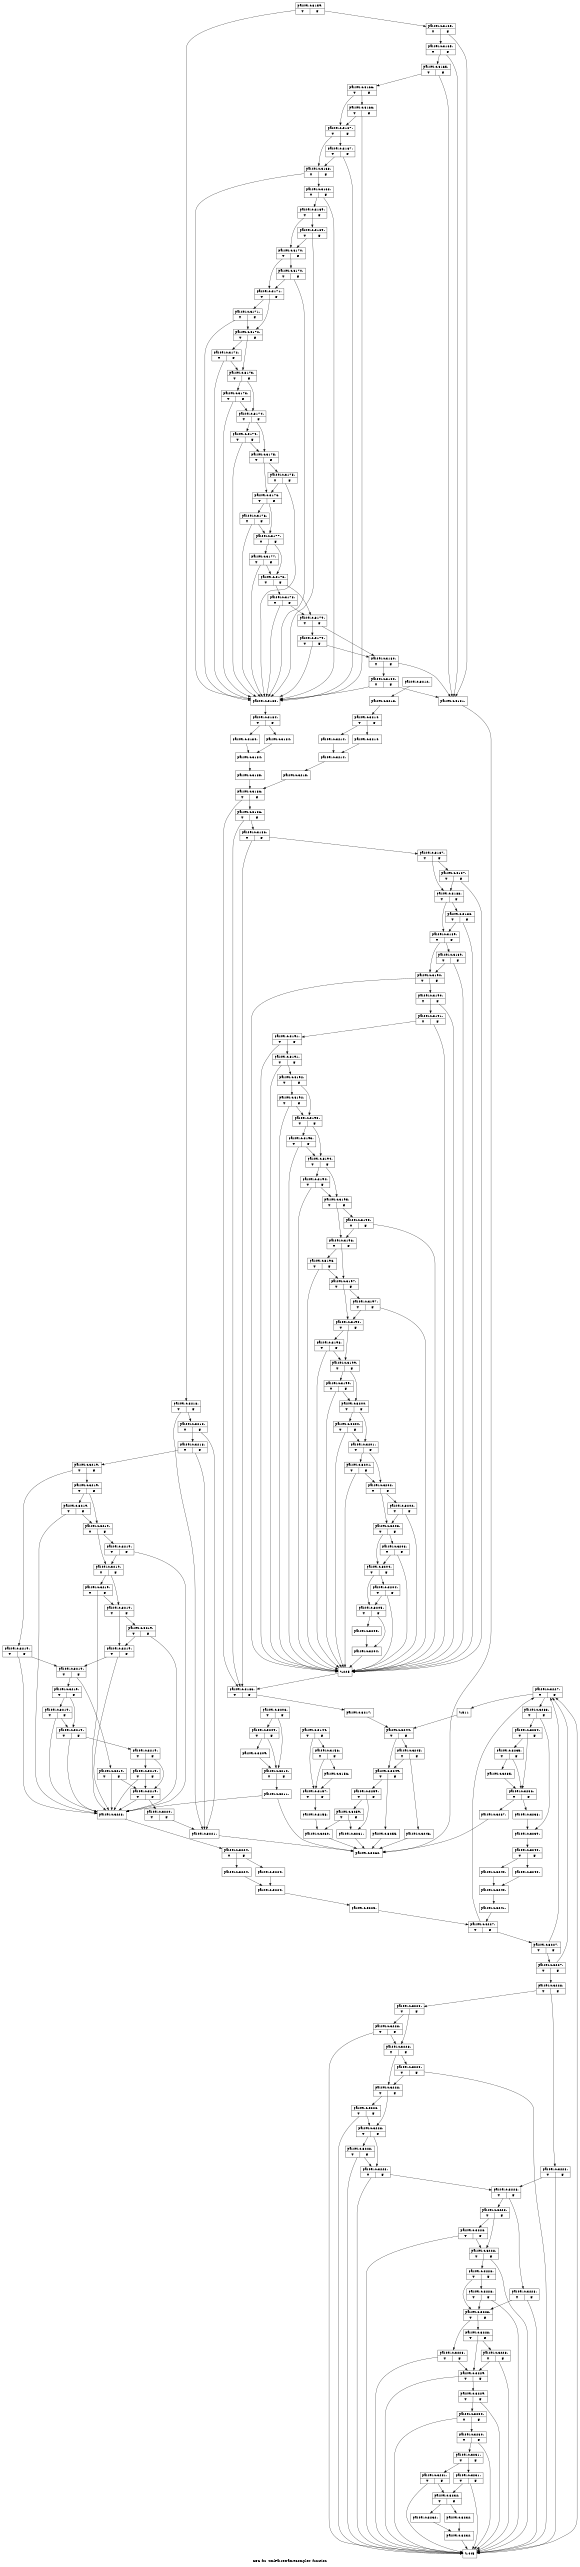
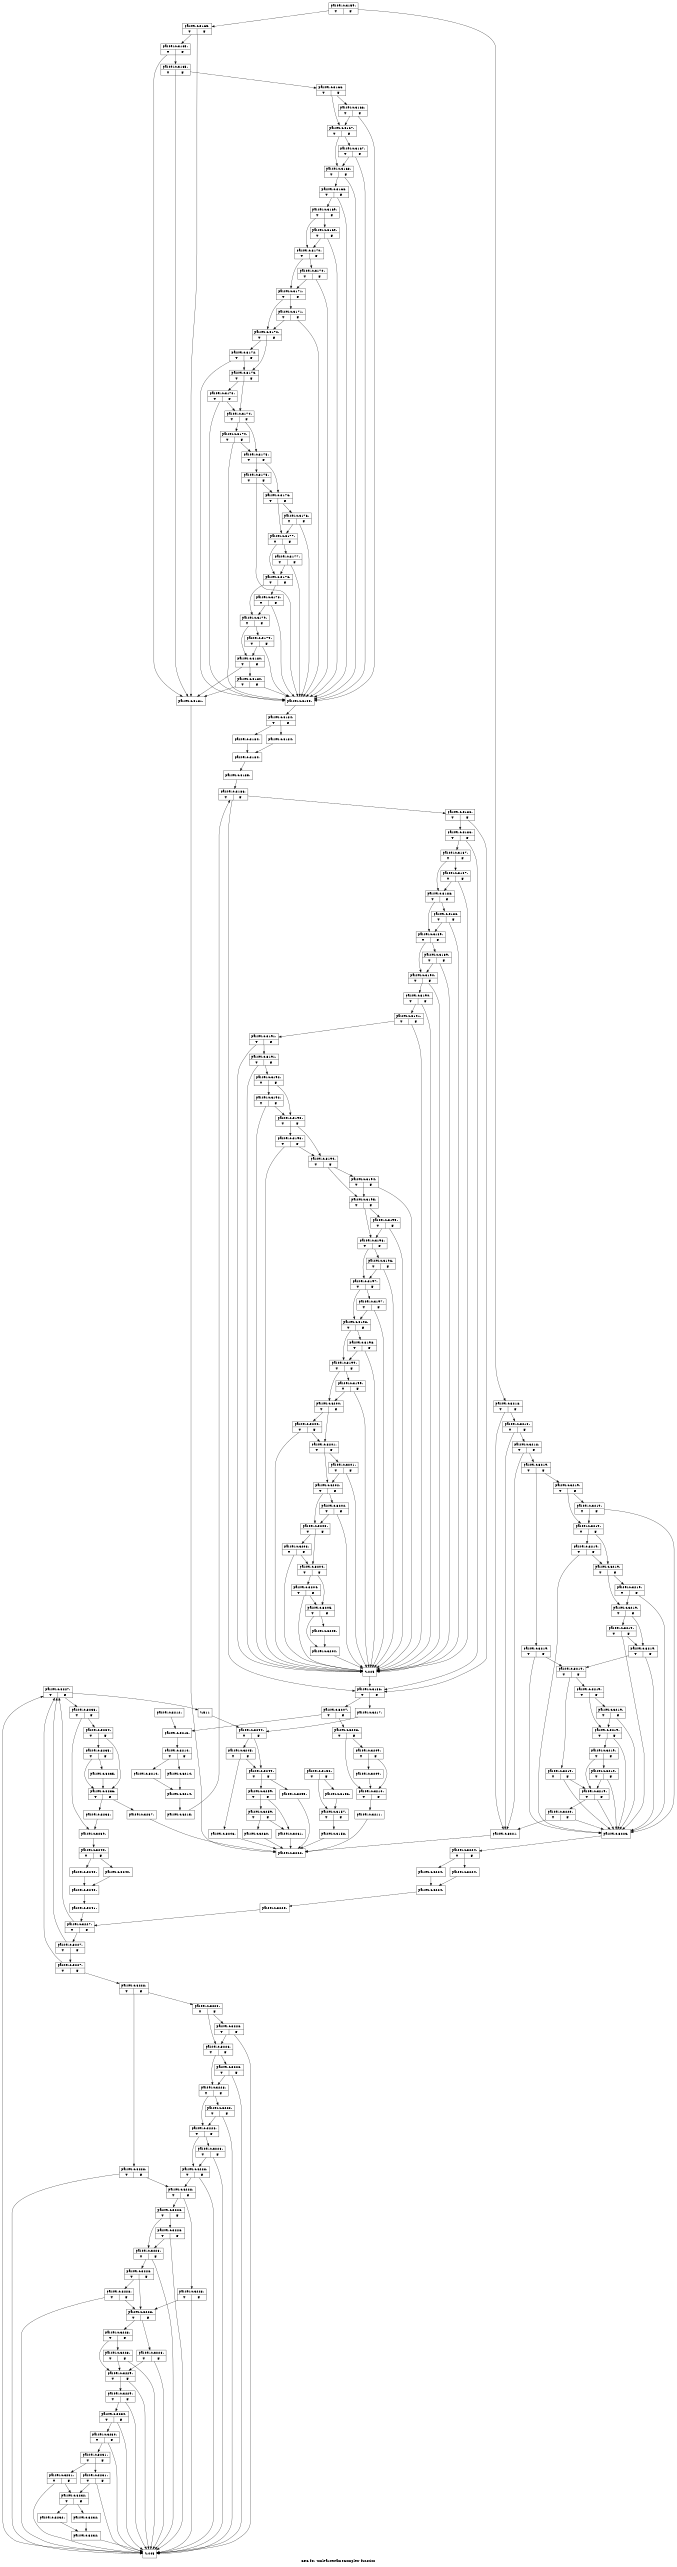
  digraph {
    label="CFG for 'xmlParseNameComplex' function"
    node [shape=record]
-   n1 [label="{parser.c:3144:|{<s0>T|<s1>F}}"]
    n2 [label="{parser.c:3156:|{<s0>T|<s1>F}}"]
    n3 [label="{parser.c:3157:|{<s0>T|<s1>F}}"]
    n4 [label="{parser.c:3156:}"]
    n5 [label="{parser.c:3158:}"]
    n6 [label="{parser.c:3262:}"]
    n7 [label="{parser.c:3159:|{<s0>T|<s1>F}}"]
    n8 [label="{parser.c:3165:|{<s0>T|<s1>F}}"]
    n9 [label="{parser.c:3218:|{<s0>T|<s1>F}}"]
    n10 [label="{parser.c:3181:}"]
    n11 [label="{parser.c:3165:|{<s0>T|<s1>F}}"]
    n12 [label="{parser.c:3221:}"]
    n13 [label="{parser.c:3218:|{<s0>T|<s1>F}}"]
    n14 [label="{parser.c:3165:|{<s0>T|<s1>F}}"]
    n15 [label="{parser.c:3218:|{<s0>T|<s1>F}}"]
    n16 [label="{parser.c:3166:|{<s0>T|<s1>F}}"]
    n17 [label="{parser.c:3166:|{<s0>T|<s1>F}}"]
    n18 [label="{parser.c:3167:|{<s0>T|<s1>F}}"]
    n19 [label="{parser.c:3183:}"]
    n20 [label="{parser.c:3167:|{<s0>T|<s1>F}}"]
    n21 [label="{parser.c:3168:|{<s0>T|<s1>F}}"]
    n22 [label="{parser.c:3184:|{<s0>T|<s1>F}}"]
    n23 [label="{parser.c:3168:|{<s0>T|<s1>F}}"]
    n24 [label="{parser.c:3184:}"]
    n25 [label="{parser.c:3184:}"]
    n26 [label="{parser.c:3169:|{<s0>T|<s1>F}}"]
    n27 [label="{parser.c:3169:|{<s0>T|<s1>F}}"]
    n28 [label="{parser.c:3170:|{<s0>T|<s1>F}}"]
    n29 [label="{parser.c:3170:|{<s0>T|<s1>F}}"]
    n30 [label="{parser.c:3171:|{<s0>T|<s1>F}}"]
    n31 [label="{parser.c:3171:|{<s0>T|<s1>F}}"]
    n32 [label="{parser.c:3172:|{<s0>T|<s1>F}}"]
    n33 [label="{parser.c:3172:|{<s0>T|<s1>F}}"]
    n34 [label="{parser.c:3173:|{<s0>T|<s1>F}}"]
    n35 [label="{parser.c:3173:|{<s0>T|<s1>F}}"]
    n36 [label="{parser.c:3174:|{<s0>T|<s1>F}}"]
    n37 [label="{parser.c:3174:|{<s0>T|<s1>F}}"]
    n38 [label="{parser.c:3175:|{<s0>T|<s1>F}}"]
    n39 [label="{parser.c:3175:|{<s0>T|<s1>F}}"]
    n40 [label="{parser.c:3176:|{<s0>T|<s1>F}}"]
    n41 [label="{parser.c:3176:|{<s0>T|<s1>F}}"]
    n42 [label="{parser.c:3177:|{<s0>T|<s1>F}}"]
    n43 [label="{parser.c:3177:|{<s0>T|<s1>F}}"]
    n44 [label="{parser.c:3178:|{<s0>T|<s1>F}}"]
    n45 [label="{parser.c:3178:|{<s0>T|<s1>F}}"]
    n46 [label="{parser.c:3179:|{<s0>T|<s1>F}}"]
    n47 [label="{parser.c:3179:|{<s0>T|<s1>F}}"]
    n48 [label="{parser.c:3180:|{<s0>T|<s1>F}}"]
    n49 [label="{parser.c:3180:|{<s0>T|<s1>F}}"]
    n50 [label="{parser.c:3184:}"]
    n51 [label="{parser.c:3185:}"]
    n52 [label="{parser.c:3186:|{<s0>T|<s1>F}}"]
    n53 [label="{parser.c:3186:|{<s0>T|<s1>F}}"]
    n54 [label="{parser.c:3186:|{<s0>T|<s1>F}}"]
    n55 [label="{parser.c:3186:|{<s0>T|<s1>F}}"]
+   n56 [label="{parser.c:3207:|{<s0>T|<s1>F}}"]
    n57 [label="{parser.c:3217:}"]
    n58 [label="{parser.c:3187:|{<s0>T|<s1>F}}"]
    n59 [label="{parser.c:3208:|{<s0>T|<s1>F}}"]
    n60 [label="{parser.c:3213:}"]
    n61 [label="{parser.c:3244:|{<s0>T|<s1>F}}"]
    n62 [label="{parser.c:3187:|{<s0>T|<s1>F}}"]
    n63 [label="{parser.c:3188:|{<s0>T|<s1>F}}"]
    n64 [label="{%225}"]
    n65 [label="{parser.c:3188:|{<s0>T|<s1>F}}"]
    n66 [label="{parser.c:3189:|{<s0>T|<s1>F}}"]
    n67 [label="{parser.c:3189:|{<s0>T|<s1>F}}"]
    n68 [label="{parser.c:3190:|{<s0>T|<s1>F}}"]
    n69 [label="{parser.c:3190:|{<s0>T|<s1>F}}"]
    n70 [label="{parser.c:3191:|{<s0>T|<s1>F}}"]
    n71 [label="{parser.c:3191:|{<s0>T|<s1>F}}"]
    n72 [label="{parser.c:3191:|{<s0>T|<s1>F}}"]
    n73 [label="{parser.c:3192:|{<s0>T|<s1>F}}"]
    n74 [label="{parser.c:3192:|{<s0>T|<s1>F}}"]
    n75 [label="{parser.c:3193:|{<s0>T|<s1>F}}"]
    n76 [label="{parser.c:3193:|{<s0>T|<s1>F}}"]
    n77 [label="{parser.c:3194:|{<s0>T|<s1>F}}"]
    n78 [label="{parser.c:3194:|{<s0>T|<s1>F}}"]
    n79 [label="{parser.c:3195:|{<s0>T|<s1>F}}"]
    n80 [label="{parser.c:3195:|{<s0>T|<s1>F}}"]
    n81 [label="{parser.c:3196:|{<s0>T|<s1>F}}"]
    n82 [label="{parser.c:3196:|{<s0>T|<s1>F}}"]
    n83 [label="{parser.c:3197:|{<s0>T|<s1>F}}"]
    n84 [label="{parser.c:3197:|{<s0>T|<s1>F}}"]
    n85 [label="{parser.c:3198:|{<s0>T|<s1>F}}"]
    n86 [label="{parser.c:3198:|{<s0>T|<s1>F}}"]
    n87 [label="{parser.c:3199:|{<s0>T|<s1>F}}"]
    n88 [label="{parser.c:3199:|{<s0>T|<s1>F}}"]
    n89 [label="{parser.c:3200:|{<s0>T|<s1>F}}"]
    n90 [label="{parser.c:3200:|{<s0>T|<s1>F}}"]
    n91 [label="{parser.c:3201:|{<s0>T|<s1>F}}"]
    n92 [label="{parser.c:3201:|{<s0>T|<s1>F}}"]
    n93 [label="{parser.c:3202:|{<s0>T|<s1>F}}"]
    n94 [label="{parser.c:3202:|{<s0>T|<s1>F}}"]
    n95 [label="{parser.c:3203:|{<s0>T|<s1>F}}"]
    n96 [label="{parser.c:3203:|{<s0>T|<s1>F}}"]
    n97 [label="{parser.c:3204:|{<s0>T|<s1>F}}"]
    n98 [label="{parser.c:3204:|{<s0>T|<s1>F}}"]
    n99 [label="{parser.c:3205:|{<s0>T|<s1>F}}"]
    n100 [label="{parser.c:3205:}"]
    n101 [label="{parser.c:3204:}"]
    n102 [label="{parser.c:3209:|{<s0>T|<s1>F}}"]
    n103 [label="{parser.c:3210:|{<s0>T|<s1>F}}"]
    n104 [label="{parser.c:3214:|{<s0>T|<s1>F}}"]
    n105 [label="{parser.c:3245:|{<s0>T|<s1>F}}"]
    n106 [label="{parser.c:3249:|{<s0>T|<s1>F}}"]
    n107 [label="{parser.c:3209:}"]
    n108 [label="{parser.c:3211:}"]
    n109 [label="{parser.c:3214:}"]
    n110 [label="{parser.c:3214:}"]
    n111 [label="{parser.c:3212:}"]
    n112 [label="{parser.c:3214:}"]
    n113 [label="{parser.c:3215:}"]
    n114 [label="{parser.c:3246:}"]
    n115 [label="{parser.c:3255:}"]
    n116 [label="{parser.c:3259:|{<s0>T|<s1>F}}"]
    n117 [label="{parser.c:3219:|{<s0>T|<s1>F}}"]
    n118 [label="{parser.c:3219:|{<s0>T|<s1>F}}"]
    n119 [label="{parser.c:3219:|{<s0>T|<s1>F}}"]
    n120 [label="{parser.c:3219:|{<s0>T|<s1>F}}"]
    n121 [label="{parser.c:3219:|{<s0>T|<s1>F}}"]
    n122 [label="{parser.c:3223:}"]
    n123 [label="{parser.c:3219:|{<s0>T|<s1>F}}"]
    n124 [label="{parser.c:3219:|{<s0>T|<s1>F}}"]
    n125 [label="{parser.c:3219:|{<s0>T|<s1>F}}"]
    n126 [label="{parser.c:3224:|{<s0>T|<s1>F}}"]
    n127 [label="{parser.c:3219:|{<s0>T|<s1>F}}"]
    n128 [label="{parser.c:3219:|{<s0>T|<s1>F}}"]
    n129 [label="{parser.c:3219:|{<s0>T|<s1>F}}"]
    n130 [label="{parser.c:3219:|{<s0>T|<s1>F}}"]
    n131 [label="{parser.c:3224:}"]
    n132 [label="{parser.c:3224:}"]
    n133 [label="{parser.c:3219:|{<s0>T|<s1>F}}"]
    n134 [label="{parser.c:3219:|{<s0>T|<s1>F}}"]
    n135 [label="{parser.c:3219:|{<s0>T|<s1>F}}"]
    n136 [label="{parser.c:3219:|{<s0>T|<s1>F}}"]
    n137 [label="{parser.c:3219:|{<s0>T|<s1>F}}"]
    n138 [label="{parser.c:3220:|{<s0>T|<s1>F}}"]
    n139 [label="{parser.c:3219:|{<s0>T|<s1>F}}"]
    n140 [label="{parser.c:3219:|{<s0>T|<s1>F}}"]
    n141 [label="{parser.c:3224:}"]
    n142 [label="{parser.c:3225:}"]
    n143 [label="{parser.c:3227:|{<s0>T|<s1>F}}"]
    n144 [label="{parser.c:3227:|{<s0>T|<s1>F}}"]
    n145 [label="{parser.c:3227:|{<s0>T|<s1>F}}"]
    n146 [label="{parser.c:3227:|{<s0>T|<s1>F}}"]
    n147 [label="{parser.c:3233:|{<s0>T|<s1>F}}"]
    n148 [label="{%511}"]
    n149 [label="{parser.c:3228:|{<s0>T|<s1>F}}"]
    n150 [label="{parser.c:3234:|{<s0>T|<s1>F}}"]
    n151 [label="{parser.c:3239:}"]
    n152 [label="{parser.c:3228:|{<s0>T|<s1>F}}"]
    n153 [label="{parser.c:3228:|{<s0>T|<s1>F}}"]
    n154 [label="{parser.c:3228:|{<s0>T|<s1>F}}"]
    n155 [label="{parser.c:3228:|{<s0>T|<s1>F}}"]
    n156 [label="{%445}"]
    n157 [label="{parser.c:3228:|{<s0>T|<s1>F}}"]
    n158 [label="{parser.c:3228:|{<s0>T|<s1>F}}"]
    n159 [label="{parser.c:3228:|{<s0>T|<s1>F}}"]
    n160 [label="{parser.c:3228:|{<s0>T|<s1>F}}"]
    n161 [label="{parser.c:3228:|{<s0>T|<s1>F}}"]
    n162 [label="{parser.c:3228:|{<s0>T|<s1>F}}"]
    n163 [label="{parser.c:3228:|{<s0>T|<s1>F}}"]
    n164 [label="{parser.c:3228:|{<s0>T|<s1>F}}"]
    n165 [label="{parser.c:3228:|{<s0>T|<s1>F}}"]
    n166 [label="{parser.c:3228:|{<s0>T|<s1>F}}"]
    n167 [label="{parser.c:3228:|{<s0>T|<s1>F}}"]
    n168 [label="{parser.c:3228:|{<s0>T|<s1>F}}"]
    n169 [label="{parser.c:3228:|{<s0>T|<s1>F}}"]
    n170 [label="{parser.c:3228:|{<s0>T|<s1>F}}"]
    n171 [label="{parser.c:3228:|{<s0>T|<s1>F}}"]
    n172 [label="{parser.c:3228:|{<s0>T|<s1>F}}"]
    n173 [label="{parser.c:3229:|{<s0>T|<s1>F}}"]
    n174 [label="{parser.c:3228:|{<s0>T|<s1>F}}"]
    n175 [label="{parser.c:3229:|{<s0>T|<s1>F}}"]
    n176 [label="{parser.c:3230:|{<s0>T|<s1>F}}"]
    n177 [label="{parser.c:3230:|{<s0>T|<s1>F}}"]
    n178 [label="{parser.c:3231:|{<s0>T|<s1>F}}"]
    n179 [label="{parser.c:3231:|{<s0>T|<s1>F}}"]
    n180 [label="{parser.c:3231:|{<s0>T|<s1>F}}"]
    n181 [label="{parser.c:3232:|{<s0>T|<s1>F}}"]
    n182 [label="{parser.c:3232:}"]
    n183 [label="{parser.c:3232:}"]
    n184 [label="{parser.c:3232:}"]
    n185 [label="{parser.c:3235:|{<s0>T|<s1>F}}"]
    n186 [label="{parser.c:3236:|{<s0>T|<s1>F}}"]
    n187 [label="{parser.c:3240:|{<s0>T|<s1>F}}"]
    n188 [label="{parser.c:3235:}"]
    n189 [label="{parser.c:3237:}"]
    n190 [label="{parser.c:3238:}"]
    n191 [label="{parser.c:3240:}"]
    n192 [label="{parser.c:3240:}"]
    n193 [label="{parser.c:3240:}"]
    n194 [label="{parser.c:3241:}"]
    n195 [label="{parser.c:3259:|{<s0>T|<s1>F}}"]
    n196 [label="{parser.c:3261:}"]
    n197 [label="{parser.c:3260:}"]
-   n1 -> n2
-   n1 -> n3
    n2 -> n3
    n2 -> n4
    n3 -> n5
    n4 -> n3
-   n5 -> n197
+   n5 -> n6
    n7 -> n8
    n7 -> n9
    n8 -> n10
    n8 -> n11
    n9 -> n12
    n9 -> n13
    n10 -> n6
    n11 -> n10
    n11 -> n14
    n12 -> n6
    n13 -> n12
    n13 -> n15
    n14 -> n10
    n14 -> n16
    n15 -> n12
    n15 -> n117
    n16 -> n17
    n16 -> n18
    n17 -> n18
    n17 -> n19
    n18 -> n20
    n18 -> n21
    n19 -> n22
    n20 -> n19
    n20 -> n21
    n21 -> n19
    n21 -> n23
    n22 -> n24
    n22 -> n25
    n23 -> n19
    n23 -> n26
    n24 -> n50
    n25 -> n50
    n26 -> n27
    n26 -> n28
    n27 -> n19
    n27 -> n28
    n28 -> n29
    n28 -> n30
    n29 -> n19
    n29 -> n30
    n30 -> n31
    n30 -> n32
    n31 -> n19
    n31 -> n32
    n32 -> n33
    n32 -> n34
    n33 -> n19
    n33 -> n34
    n34 -> n35
    n34 -> n36
    n35 -> n19
    n35 -> n36
    n36 -> n37
    n36 -> n38
    n37 -> n19
    n37 -> n38
    n38 -> n39
    n38 -> n40
    n39 -> n19
    n39 -> n40
    n40 -> n41
    n40 -> n42
    n41 -> n19
    n41 -> n42
    n42 -> n43
    n42 -> n44
    n43 -> n19
    n43 -> n44
    n44 -> n45
    n44 -> n46
    n45 -> n19
    n45 -> n46
    n46 -> n47
    n46 -> n48
    n47 -> n19
    n47 -> n48
    n48 -> n10
    n48 -> n49
    n49 -> n10
    n49 -> n19
    n50 -> n51
    n51 -> n52
    n52 -> n53
    n52 -> n54
    n53 -> n54
    n53 -> n55
+   n54 -> n56
    n54 -> n57
    n55 -> n54
    n55 -> n58
+   n56 -> n59
+   n56 -> n60
    n57 -> n61
    n58 -> n62
    n58 -> n63
    n59 -> n102
    n59 -> n103
    n60 -> n104
    n61 -> n105
    n61 -> n106
    n62 -> n63
    n62 -> n64
    n63 -> n65
    n63 -> n66
    n64 -> n54
    n65 -> n64
    n65 -> n66
    n66 -> n67
    n66 -> n68
    n67 -> n64
    n67 -> n68
    n68 -> n64
    n68 -> n69
    n69 -> n64
    n69 -> n70
    n70 -> n64
    n70 -> n71
    n71 -> n64
    n71 -> n72
    n72 -> n64
    n72 -> n73
    n73 -> n74
    n73 -> n75
    n74 -> n64
    n74 -> n75
    n75 -> n76
    n75 -> n77
    n76 -> n64
    n76 -> n77
    n77 -> n78
    n77 -> n79
    n78 -> n64
    n78 -> n79
    n79 -> n80
    n79 -> n81
    n80 -> n64
    n80 -> n81
    n81 -> n82
    n81 -> n83
    n82 -> n64
    n82 -> n83
    n83 -> n84
    n83 -> n85
    n84 -> n64
    n84 -> n85
    n85 -> n86
    n85 -> n87
    n86 -> n64
    n86 -> n87
    n87 -> n88
    n87 -> n89
    n88 -> n64
    n88 -> n89
    n89 -> n90
    n89 -> n91
    n90 -> n64
    n90 -> n91
    n91 -> n92
    n91 -> n93
    n92 -> n64
    n92 -> n93
    n93 -> n94
    n93 -> n95
    n94 -> n64
    n94 -> n95
    n95 -> n96
    n95 -> n97
    n96 -> n64
    n96 -> n97
    n97 -> n98
    n97 -> n99
    n98 -> n64
    n98 -> n99
    n99 -> n100
    n99 -> n101
    n100 -> n101
    n101 -> n64
    n102 -> n103
    n102 -> n107
    n103 -> n108
    n104 -> n109
    n104 -> n110
    n105 -> n106
    n105 -> n114
    n106 -> n115
    n106 -> n116
    n107 -> n103
    n108 -> n6
    n109 -> n112
    n110 -> n112
    n111 -> n60
    n112 -> n113
    n113 -> n52
    n114 -> n6
    n115 -> n6
    n116 -> n195
    n116 -> n196
    n117 -> n118
    n117 -> n119
    n118 -> n120
    n118 -> n121
    n119 -> n122
    n119 -> n123
    n120 -> n121
    n120 -> n122
    n121 -> n124
    n121 -> n125
    n122 -> n126
    n123 -> n127
    n123 -> n128
    n124 -> n122
    n124 -> n125
    n125 -> n129
    n125 -> n130
    n126 -> n131
    n126 -> n132
    n127 -> n122
    n127 -> n135
    n128 -> n136
    n128 -> n137
    n129 -> n122
    n129 -> n130
    n130 -> n133
    n130 -> n134
    n131 -> n141
    n132 -> n141
    n133 -> n122
    n133 -> n134
    n134 -> n122
    n134 -> n123
    n135 -> n122
    n135 -> n138
    n136 -> n122
    n136 -> n137
    n137 -> n122
    n137 -> n139
    n138 -> n12
-   n108 -> n122
+   n138 -> n122
    n139 -> n135
    n139 -> n140
    n140 -> n122
    n140 -> n135
    n141 -> n142
    n142 -> n143
    n143 -> n144
    n143 -> n145
    n144 -> n145
    n144 -> n146
    n145 -> n147
    n145 -> n148
    n146 -> n145
    n146 -> n149
    n147 -> n150
    n147 -> n151
    n148 -> n61
    n149 -> n152
    n149 -> n153
    n150 -> n185
    n150 -> n186
    n151 -> n187
    n152 -> n154
    n152 -> n155
    n153 -> n156
    n153 -> n157
    n154 -> n155
    n154 -> n156
    n155 -> n158
    n155 -> n159
    n156 -> n145
    n157 -> n160
    n157 -> n161
    n158 -> n156
    n158 -> n159
    n159 -> n162
    n159 -> n163
    n160 -> n156
    n160 -> n166
    n161 -> n167
    n161 -> n168
    n162 -> n156
    n162 -> n163
    n163 -> n164
    n163 -> n165
    n164 -> n156
    n164 -> n165
    n165 -> n156
    n165 -> n157
    n166 -> n169
    n166 -> n170
    n167 -> n156
    n167 -> n168
    n168 -> n156
    n168 -> n171
    n169 -> n172
    n169 -> n173
    n170 -> n156
    n170 -> n173
    n171 -> n166
    n171 -> n174
    n172 -> n156
    n172 -> n173
    n173 -> n156
    n173 -> n175
    n174 -> n156
    n174 -> n166
    n175 -> n156
    n175 -> n176
    n176 -> n156
    n176 -> n177
    n177 -> n156
    n177 -> n178
    n178 -> n179
    n178 -> n180
    n179 -> n156
    n179 -> n181
    n180 -> n156
    n180 -> n181
    n181 -> n182
    n181 -> n183
    n182 -> n184
    n183 -> n184
    n184 -> n156
    n185 -> n186
    n185 -> n188
    n186 -> n189
    n186 -> n190
    n187 -> n191
    n187 -> n192
    n188 -> n186
    n189 -> n6
    n190 -> n151
    n191 -> n193
    n192 -> n193
    n193 -> n194
    n194 -> n143
    n195 -> n196
    n195 -> n197
    n196 -> n6
    n197 -> n6
  }
